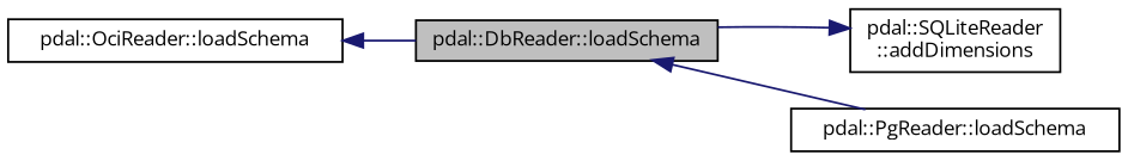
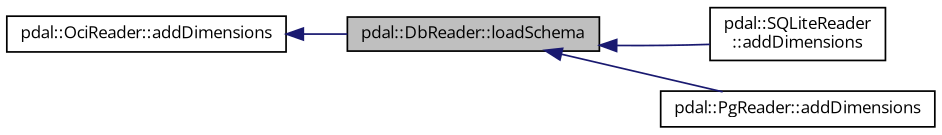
  digraph {
    fontname="Open Sans"
    rankdir=LR
    node [color=black fillcolor=white fontname="Open Sans" fontsize=10 shape=record style=filled]
    edge [color=midnightblue dir=back fontname="Open Sans" fontsize=10 labelfontname=Helvetica labelfontsize=10 style=solid]
    n1 [fillcolor=grey75 fontcolor=black height=0.2 label="pdal::DbReader::loadSchema" width=0.4]
    n2 [height=0.2 label="pdal::SQLiteReader\l::addDimensions" width=0.4]
-   n3 [height=0.2 label="pdal::PgReader::loadSchema" width=0.4]
-   n4 [height=0.2 label="pdal::OciReader::loadSchema" width=0.4]
-   n2 -> n1
+   n3 [height=0.2 label="pdal::PgReader::addDimensions" width=0.4]
+   n4 [height=0.2 label="pdal::OciReader::addDimensions" width=0.4]
+   n1 -> n2
    n1 -> n3
    n4 -> n1
  }
